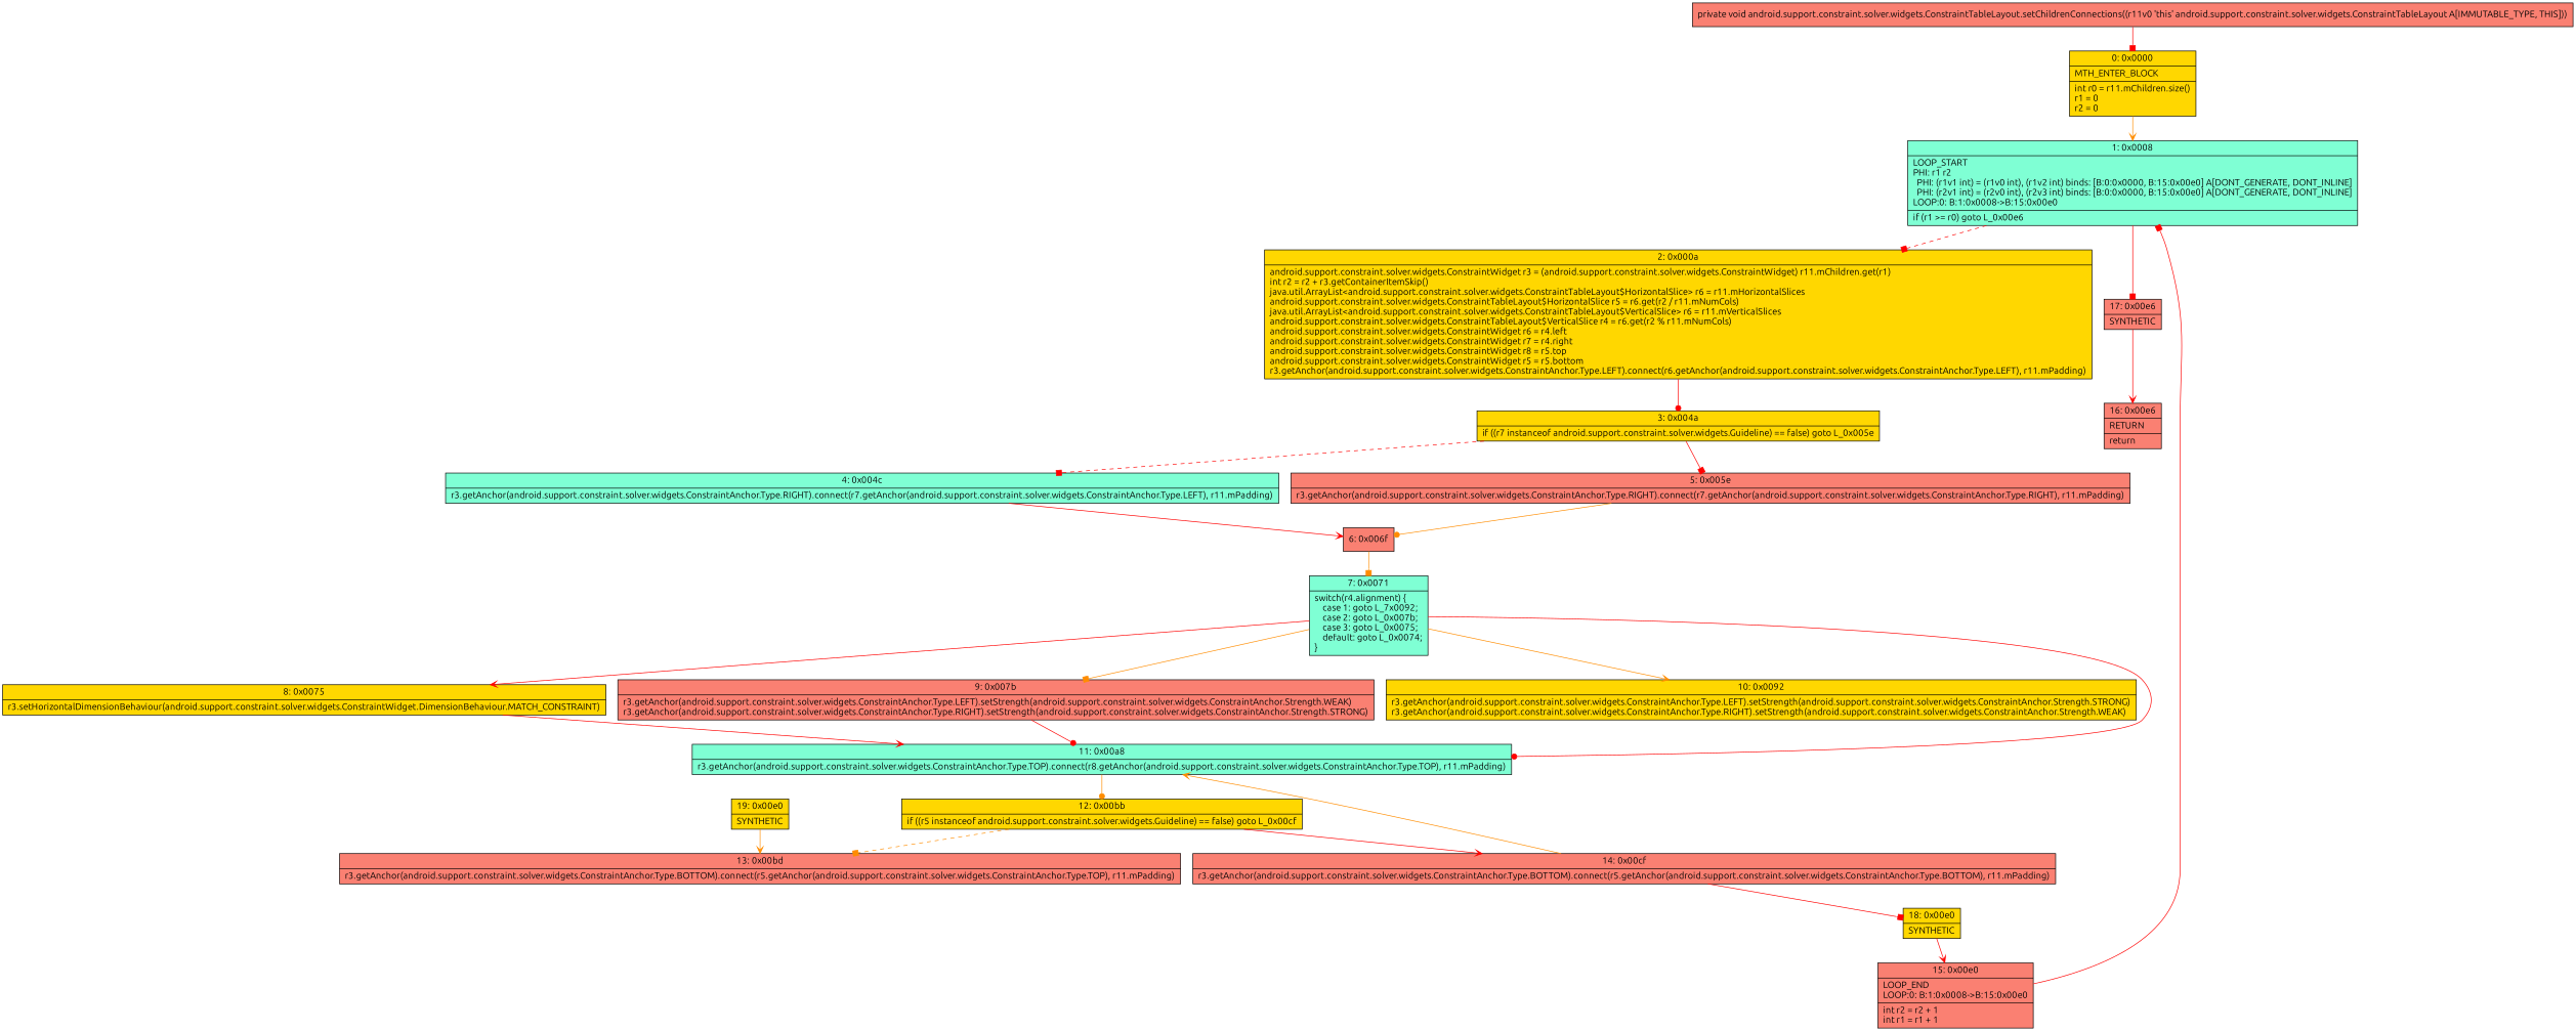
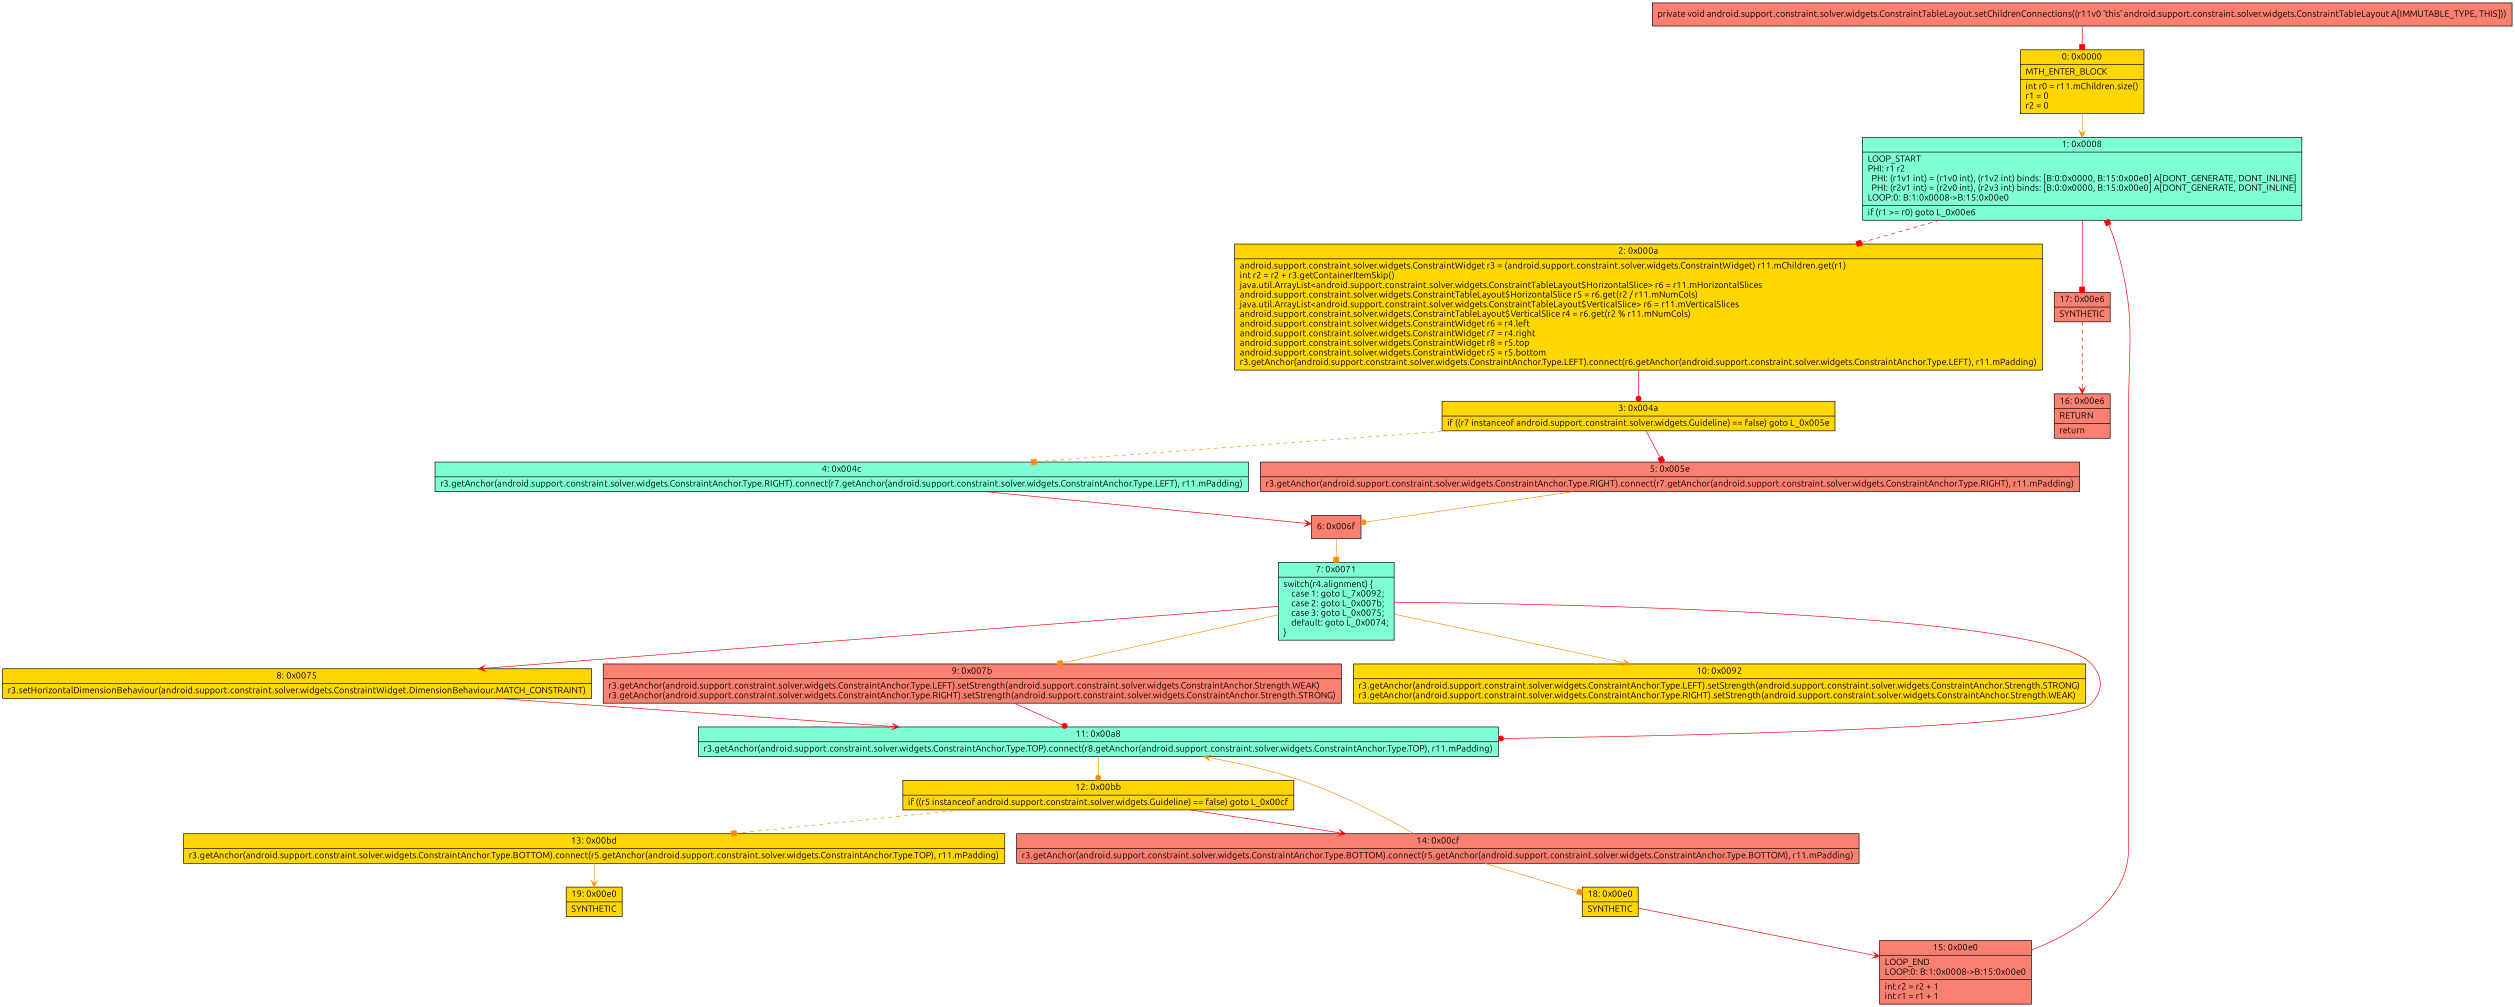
  digraph {
    fontname=Ubuntu
    node [fillcolor=gold fontname=Ubuntu shape=record style=filled]
    edge [arrowhead=vee color=red fontname=Ubuntu]
    n1 [label="{0\:\ 0x0000|MTH_ENTER_BLOCK\l|int r0 = r11.mChildren.size()\lr1 = 0\lr2 = 0\l}"]
    n2 [fillcolor=aquamarine label="{1\:\ 0x0008|LOOP_START\lPHI: r1 r2 \l  PHI: (r1v1 int) = (r1v0 int), (r1v2 int) binds: [B:0:0x0000, B:15:0x00e0] A[DONT_GENERATE, DONT_INLINE]\l  PHI: (r2v1 int) = (r2v0 int), (r2v3 int) binds: [B:0:0x0000, B:15:0x00e0] A[DONT_GENERATE, DONT_INLINE]\lLOOP:0: B:1:0x0008\-\>B:15:0x00e0\l|if (r1 \>= r0) goto L_0x00e6\l}"]
    n3 [label="{2\:\ 0x000a|android.support.constraint.solver.widgets.ConstraintWidget r3 = (android.support.constraint.solver.widgets.ConstraintWidget) r11.mChildren.get(r1)\lint r2 = r2 + r3.getContainerItemSkip()\ljava.util.ArrayList\<android.support.constraint.solver.widgets.ConstraintTableLayout$HorizontalSlice\> r6 = r11.mHorizontalSlices\landroid.support.constraint.solver.widgets.ConstraintTableLayout$HorizontalSlice r5 = r6.get(r2 \/ r11.mNumCols)\ljava.util.ArrayList\<android.support.constraint.solver.widgets.ConstraintTableLayout$VerticalSlice\> r6 = r11.mVerticalSlices\landroid.support.constraint.solver.widgets.ConstraintTableLayout$VerticalSlice r4 = r6.get(r2 % r11.mNumCols)\landroid.support.constraint.solver.widgets.ConstraintWidget r6 = r4.left\landroid.support.constraint.solver.widgets.ConstraintWidget r7 = r4.right\landroid.support.constraint.solver.widgets.ConstraintWidget r8 = r5.top\landroid.support.constraint.solver.widgets.ConstraintWidget r5 = r5.bottom\lr3.getAnchor(android.support.constraint.solver.widgets.ConstraintAnchor.Type.LEFT).connect(r6.getAnchor(android.support.constraint.solver.widgets.ConstraintAnchor.Type.LEFT), r11.mPadding)\l}"]
    n4 [fillcolor=salmon label="{17\:\ 0x00e6|SYNTHETIC\l}"]
    n5 [label="{3\:\ 0x004a|if ((r7 instanceof android.support.constraint.solver.widgets.Guideline) == false) goto L_0x005e\l}"]
    n6 [fillcolor=salmon label="{16\:\ 0x00e6|RETURN\l|return\l}"]
    n7 [fillcolor=aquamarine label="{4\:\ 0x004c|r3.getAnchor(android.support.constraint.solver.widgets.ConstraintAnchor.Type.RIGHT).connect(r7.getAnchor(android.support.constraint.solver.widgets.ConstraintAnchor.Type.LEFT), r11.mPadding)\l}"]
    n8 [fillcolor=salmon label="{5\:\ 0x005e|r3.getAnchor(android.support.constraint.solver.widgets.ConstraintAnchor.Type.RIGHT).connect(r7.getAnchor(android.support.constraint.solver.widgets.ConstraintAnchor.Type.RIGHT), r11.mPadding)\l}"]
    n9 [fillcolor=salmon label="{6\:\ 0x006f}"]
    n10 [fillcolor=aquamarine label="{7\:\ 0x0071|switch(r4.alignment) \{\l    case 1: goto L_7x0092;\l    case 2: goto L_0x007b;\l    case 3: goto L_0x0075;\l    default: goto L_0x0074;\l\}\l}"]
    n11 [label="{8\:\ 0x0075|r3.setHorizontalDimensionBehaviour(android.support.constraint.solver.widgets.ConstraintWidget.DimensionBehaviour.MATCH_CONSTRAINT)\l}"]
    n12 [fillcolor=salmon label="{9\:\ 0x007b|r3.getAnchor(android.support.constraint.solver.widgets.ConstraintAnchor.Type.LEFT).setStrength(android.support.constraint.solver.widgets.ConstraintAnchor.Strength.WEAK)\lr3.getAnchor(android.support.constraint.solver.widgets.ConstraintAnchor.Type.RIGHT).setStrength(android.support.constraint.solver.widgets.ConstraintAnchor.Strength.STRONG)\l}"]
    n13 [label="{10\:\ 0x0092|r3.getAnchor(android.support.constraint.solver.widgets.ConstraintAnchor.Type.LEFT).setStrength(android.support.constraint.solver.widgets.ConstraintAnchor.Strength.STRONG)\lr3.getAnchor(android.support.constraint.solver.widgets.ConstraintAnchor.Type.RIGHT).setStrength(android.support.constraint.solver.widgets.ConstraintAnchor.Strength.WEAK)\l}"]
    n14 [fillcolor=aquamarine label="{11\:\ 0x00a8|r3.getAnchor(android.support.constraint.solver.widgets.ConstraintAnchor.Type.TOP).connect(r8.getAnchor(android.support.constraint.solver.widgets.ConstraintAnchor.Type.TOP), r11.mPadding)\l}"]
    n15 [label="{12\:\ 0x00bb|if ((r5 instanceof android.support.constraint.solver.widgets.Guideline) == false) goto L_0x00cf\l}"]
-   n16 [fillcolor=salmon label="{13\:\ 0x00bd|r3.getAnchor(android.support.constraint.solver.widgets.ConstraintAnchor.Type.BOTTOM).connect(r5.getAnchor(android.support.constraint.solver.widgets.ConstraintAnchor.Type.TOP), r11.mPadding)\l}"]
+   n16 [label="{13\:\ 0x00bd|r3.getAnchor(android.support.constraint.solver.widgets.ConstraintAnchor.Type.BOTTOM).connect(r5.getAnchor(android.support.constraint.solver.widgets.ConstraintAnchor.Type.TOP), r11.mPadding)\l}"]
    n17 [fillcolor=salmon label="{14\:\ 0x00cf|r3.getAnchor(android.support.constraint.solver.widgets.ConstraintAnchor.Type.BOTTOM).connect(r5.getAnchor(android.support.constraint.solver.widgets.ConstraintAnchor.Type.BOTTOM), r11.mPadding)\l}"]
    n18 [label="{19\:\ 0x00e0|SYNTHETIC\l}"]
    n19 [label="{18\:\ 0x00e0|SYNTHETIC\l}"]
    n20 [fillcolor=salmon label="{15\:\ 0x00e0|LOOP_END\lLOOP:0: B:1:0x0008\-\>B:15:0x00e0\l|int r2 = r2 + 1\lint r1 = r1 + 1\l}"]
    n21 [fillcolor=salmon label="{private void android.support.constraint.solver.widgets.ConstraintTableLayout.setChildrenConnections((r11v0 'this' android.support.constraint.solver.widgets.ConstraintTableLayout A[IMMUTABLE_TYPE, THIS])) }"]
    n1 -> n2 [color=darkorange]
    n2 -> n3 [arrowhead=box style=dashed]
    n2 -> n4 [arrowhead=box]
    n3 -> n5 [arrowhead=dot]
-   n4 -> n6
-   n5 -> n7 [arrowhead=box style=dashed]
+   n4 -> n6 [style=dashed]
+   n5 -> n7 [arrowhead=box color=darkorange style=dashed]
    n5 -> n8 [arrowhead=box]
    n7 -> n9
    n8 -> n9 [arrowhead=dot color=darkorange]
    n9 -> n10 [arrowhead=box color=darkorange]
    n10 -> n11
    n10 -> n12 [arrowhead=box color=darkorange]
    n10 -> n13 [color=darkorange]
    n10 -> n14 [arrowhead=dot]
    n11 -> n14
    n12 -> n14 [arrowhead=dot]
    n14 -> n15 [arrowhead=dot color=darkorange]
    n15 -> n16 [arrowhead=box color=darkorange style=dashed]
    n15 -> n17
-   n18 -> n16 [color=darkorange]
+   n16 -> n18 [color=darkorange]
    n17 -> n14 [color=darkorange]
-   n17 -> n19 [arrowhead=box]
+   n17 -> n19 [arrowhead=box color=darkorange]
    n19 -> n20
    n20 -> n2 [arrowhead=box]
    n21 -> n1 [arrowhead=box]
  }
